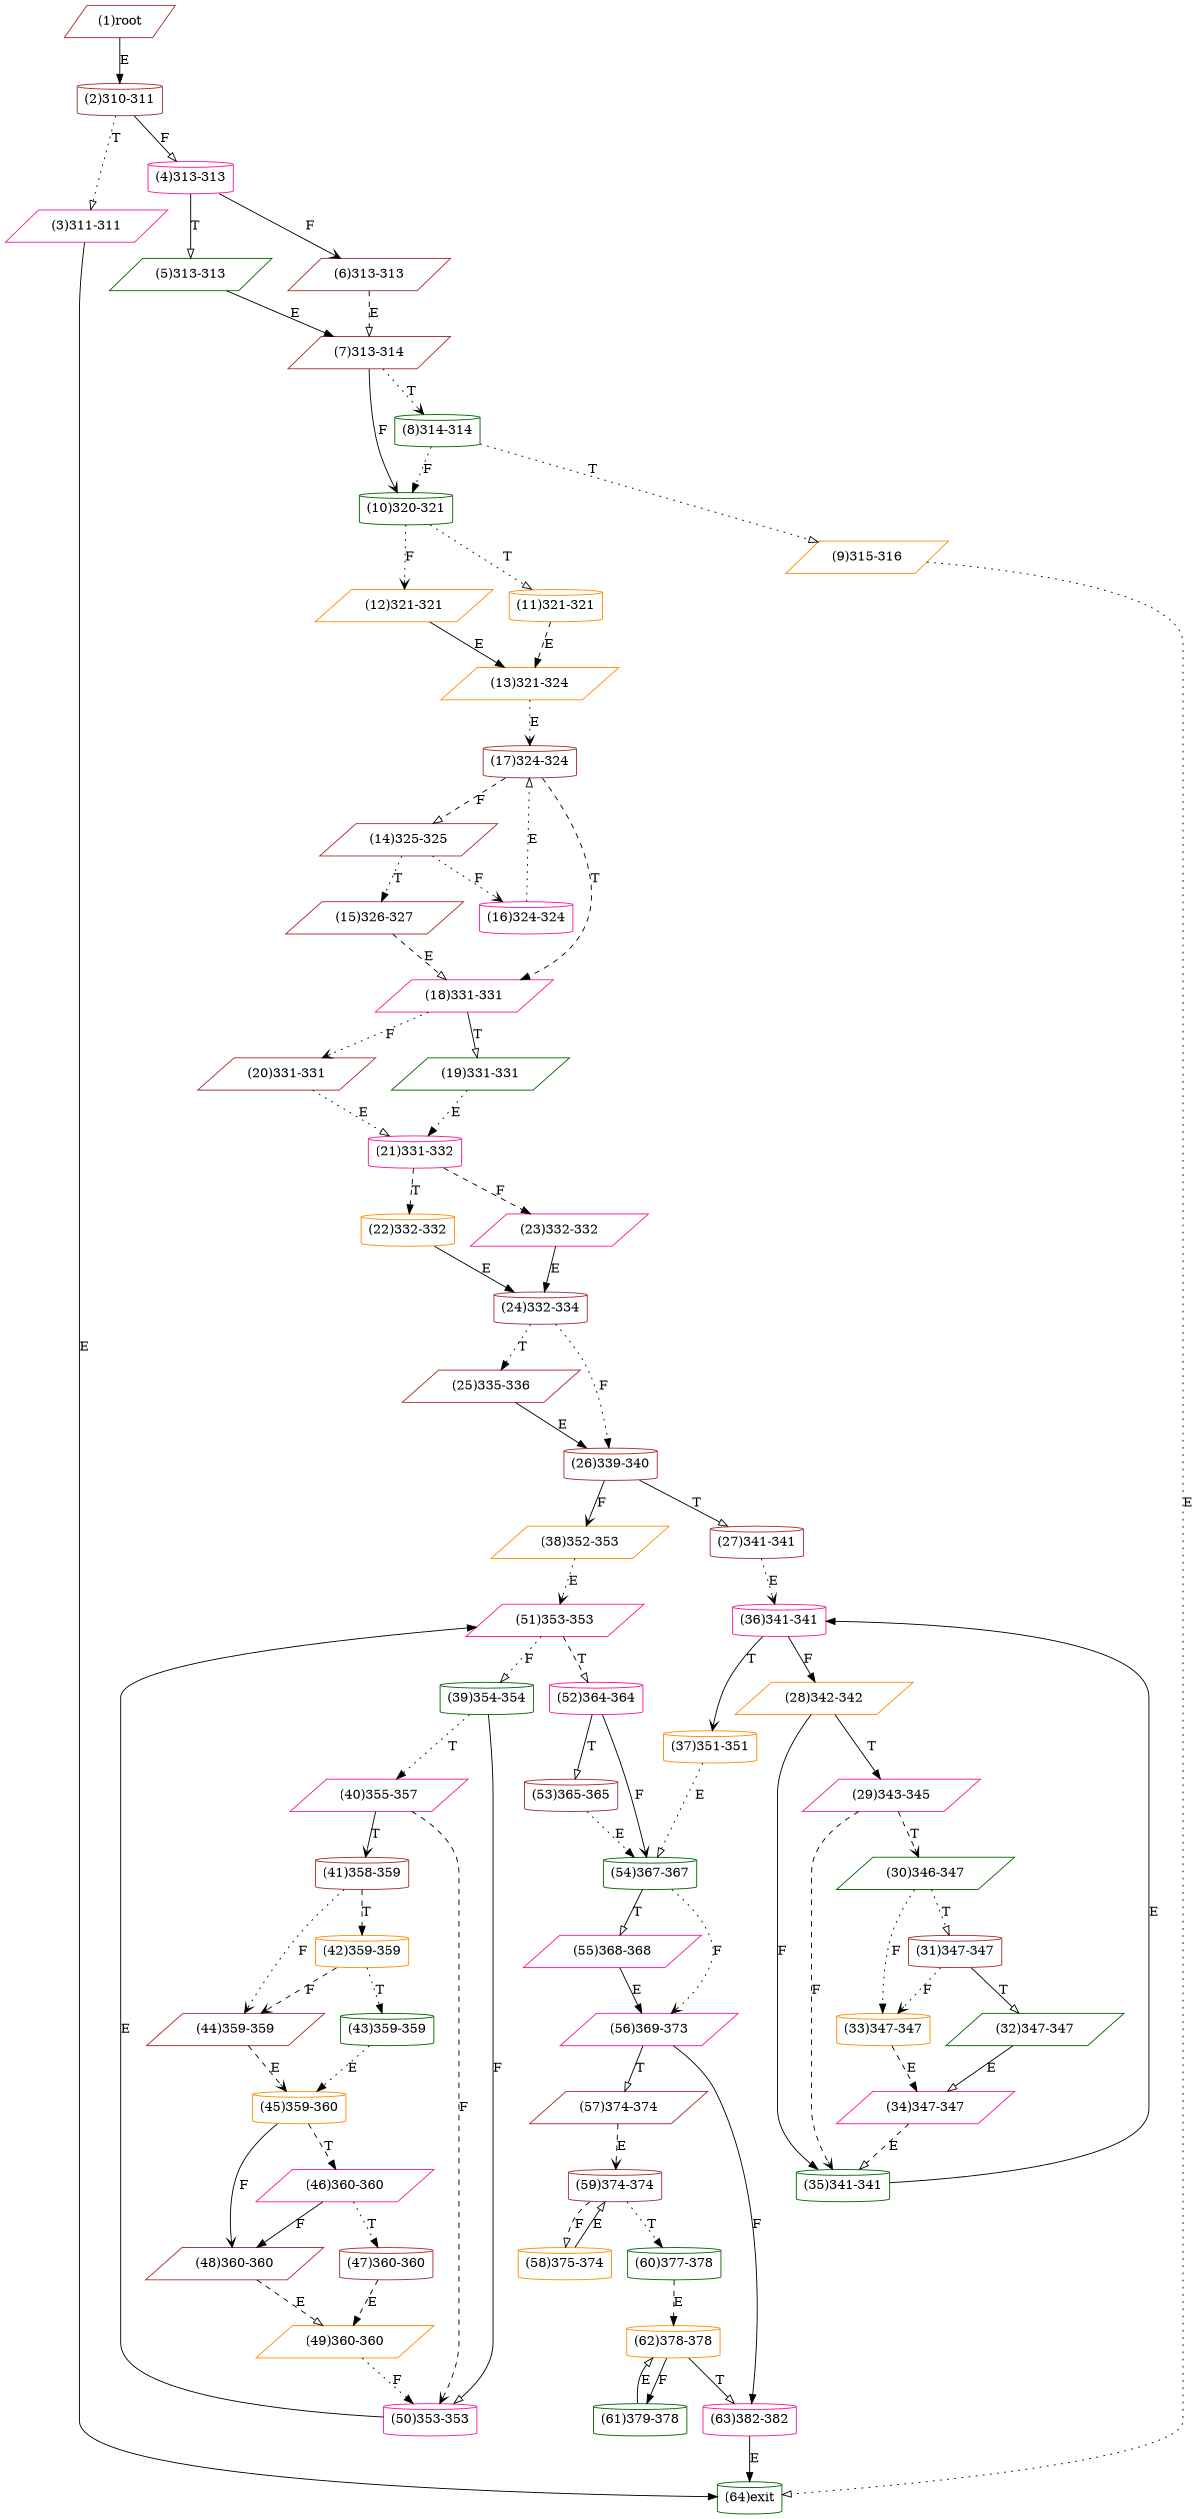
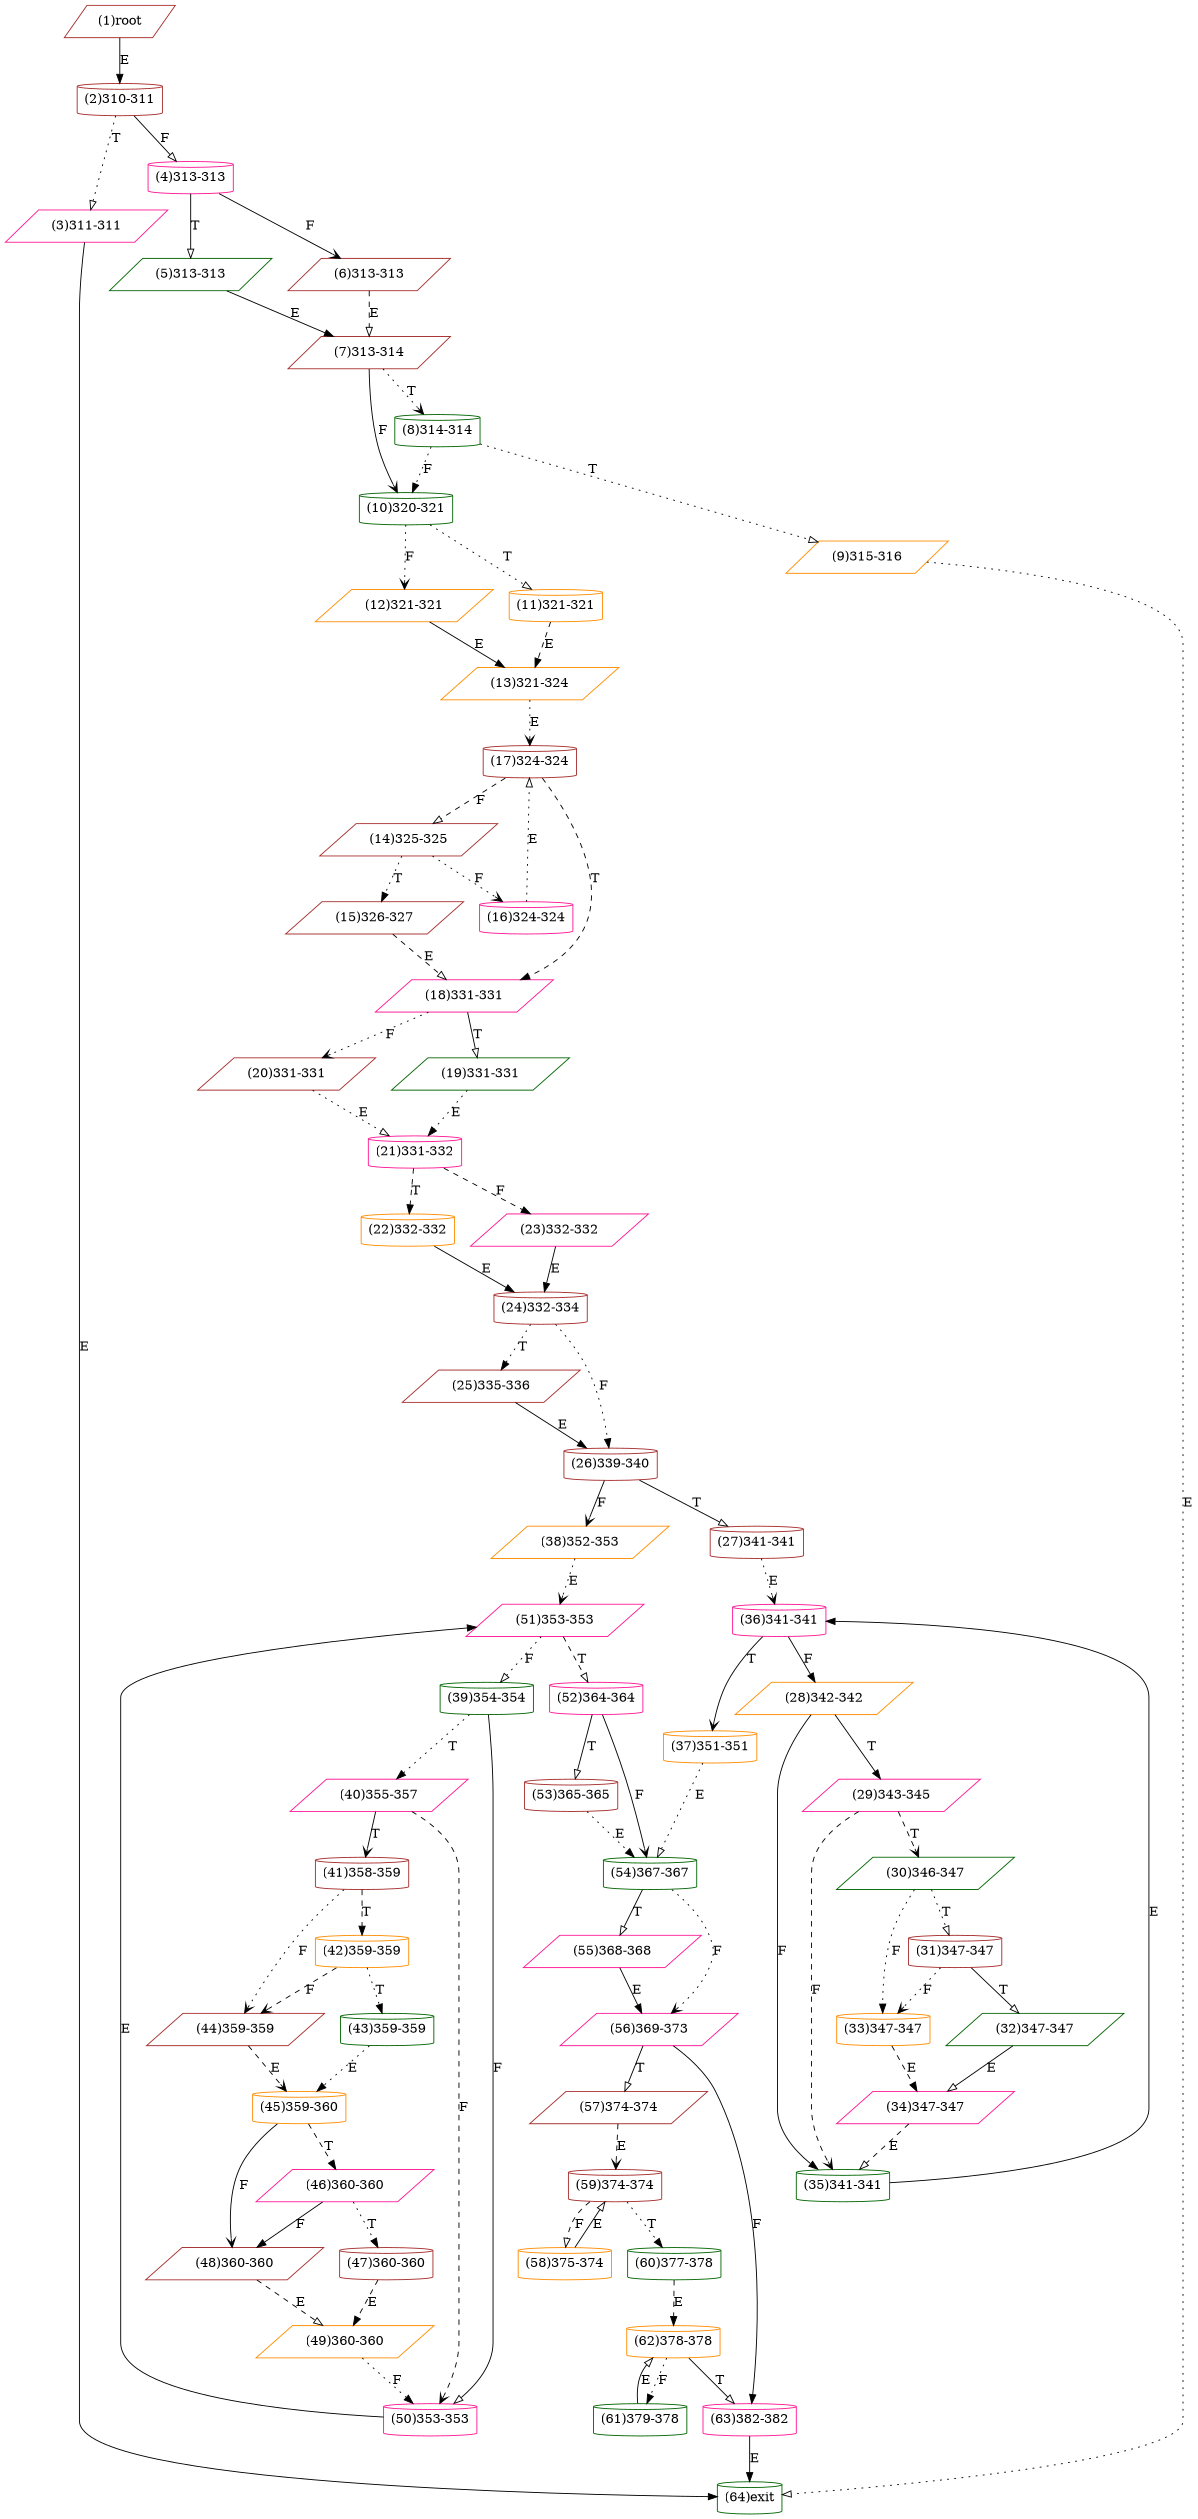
  digraph {
    node [color=brown shape=cylinder]
    edge [arrowhead=normal style=solid]
    n1 [label="(1)root" shape=parallelogram]
    n2 [label="(2)310-311"]
    n3 [color=deeppink label="(3)311-311" shape=parallelogram]
    n4 [color=deeppink label="(4)313-313"]
    n5 [color=darkgreen label="(64)exit"]
    n6 [color=darkgreen label="(5)313-313" shape=parallelogram]
    n7 [label="(6)313-313" shape=parallelogram]
    n8 [label="(7)313-314" shape=parallelogram]
    n9 [color=darkgreen label="(8)314-314"]
    n10 [color=darkgreen label="(10)320-321"]
    n11 [color=darkorange label="(9)315-316" shape=parallelogram]
    n12 [color=darkorange label="(11)321-321"]
    n13 [color=darkorange label="(12)321-321" shape=parallelogram]
    n14 [color=darkorange label="(13)321-324" shape=parallelogram]
    n15 [label="(17)324-324"]
    n16 [label="(14)325-325" shape=parallelogram]
    n17 [color=deeppink label="(18)331-331" shape=parallelogram]
    n18 [label="(15)326-327" shape=parallelogram]
    n19 [color=deeppink label="(16)324-324"]
    n20 [color=darkgreen label="(19)331-331" shape=parallelogram]
    n21 [label="(20)331-331" shape=parallelogram]
    n22 [color=deeppink label="(21)331-332"]
    n23 [color=deeppink label="(23)332-332" shape=parallelogram]
    n24 [color=darkorange label="(22)332-332"]
    n25 [label="(24)332-334"]
    n26 [label="(25)335-336" shape=parallelogram]
    n27 [label="(26)339-340"]
    n28 [label="(27)341-341"]
    n29 [color=darkorange label="(38)352-353" shape=parallelogram]
    n30 [color=deeppink label="(36)341-341"]
    n31 [color=darkorange label="(28)342-342" shape=parallelogram]
    n32 [color=darkorange label="(37)351-351"]
    n33 [color=deeppink label="(51)353-353" shape=parallelogram]
    n34 [color=deeppink label="(29)343-345" shape=parallelogram]
    n35 [color=darkgreen label="(30)346-347" shape=parallelogram]
    n36 [color=darkgreen label="(35)341-341"]
    n37 [label="(31)347-347"]
    n38 [color=darkorange label="(33)347-347"]
    n39 [color=darkgreen label="(32)347-347" shape=parallelogram]
    n40 [color=deeppink label="(34)347-347" shape=parallelogram]
    n41 [color=darkgreen label="(39)354-354"]
    n42 [color=deeppink label="(52)364-364"]
    n43 [color=deeppink label="(40)355-357" shape=parallelogram]
    n44 [color=deeppink label="(50)353-353"]
    n45 [label="(41)358-359"]
    n46 [color=darkgreen label="(54)367-367"]
    n47 [color=deeppink label="(55)368-368" shape=parallelogram]
    n48 [color=deeppink label="(56)369-373" shape=parallelogram]
    n49 [color=darkorange label="(42)359-359"]
    n50 [color=darkgreen label="(43)359-359"]
    n51 [label="(44)359-359" shape=parallelogram]
    n52 [color=darkorange label="(45)359-360"]
    n53 [color=deeppink label="(46)360-360" shape=parallelogram]
    n54 [label="(48)360-360" shape=parallelogram]
    n55 [label="(47)360-360"]
    n56 [color=darkorange label="(49)360-360" shape=parallelogram]
    n57 [label="(53)365-365"]
    n58 [label="(57)374-374" shape=parallelogram]
    n59 [color=deeppink label="(63)382-382"]
    n60 [label="(59)374-374"]
    n61 [color=darkorange label="(58)375-374"]
    n62 [color=darkgreen label="(60)377-378"]
    n63 [color=darkorange label="(62)378-378"]
    n64 [color=darkgreen label="(61)379-378"]
    n1 -> n2 [label=E]
    n2 -> n3 [arrowhead=onormal label=T style=dotted]
    n2 -> n4 [arrowhead=onormal label=F]
    n3 -> n5 [label=E]
    n4 -> n6 [arrowhead=onormal label=T]
    n4 -> n7 [arrowhead=vee label=F]
    n6 -> n8 [label=E]
    n7 -> n8 [arrowhead=onormal label=E style=dashed]
    n8 -> n9 [arrowhead=vee label=T style=dotted]
    n8 -> n10 [arrowhead=vee label=F]
    n9 -> n10 [label=F style=dotted]
    n9 -> n11 [arrowhead=onormal label=T style=dotted]
    n10 -> n12 [arrowhead=onormal label=T style=dotted]
    n10 -> n13 [arrowhead=vee label=F style=dotted]
    n11 -> n5 [arrowhead=onormal label=E style=dotted]
    n12 -> n14 [label=E style=dashed]
    n13 -> n14 [label=E]
    n14 -> n15 [arrowhead=vee label=E style=dotted]
    n15 -> n16 [arrowhead=onormal label=F style=dashed]
    n15 -> n17 [label=T style=dashed]
    n16 -> n18 [label=T style=dotted]
    n16 -> n19 [arrowhead=vee label=F style=dotted]
    n17 -> n20 [arrowhead=onormal label=T]
    n17 -> n21 [arrowhead=vee label=F style=dotted]
    n18 -> n17 [arrowhead=onormal label=E style=dashed]
    n19 -> n15 [arrowhead=onormal label=E style=dotted]
    n20 -> n22 [label=E style=dotted]
    n21 -> n22 [arrowhead=onormal label=E style=dotted]
    n22 -> n23 [label=F style=dashed]
    n22 -> n24 [label=T style=dashed]
    n23 -> n25 [label=E]
    n24 -> n25 [label=E]
    n25 -> n26 [label=T style=dotted]
    n25 -> n27 [label=F style=dotted]
    n26 -> n27 [label=E]
    n27 -> n28 [arrowhead=onormal label=T]
    n27 -> n29 [arrowhead=vee label=F]
    n28 -> n30 [arrowhead=vee label=E style=dotted]
    n29 -> n33 [arrowhead=vee label=E style=dotted]
    n30 -> n31 [label=F]
    n30 -> n32 [arrowhead=vee label=T]
    n31 -> n34 [label=T]
    n31 -> n36 [label=F]
    n32 -> n46 [arrowhead=onormal label=E style=dotted]
    n33 -> n41 [arrowhead=onormal label=F style=dotted]
    n33 -> n42 [arrowhead=onormal label=T style=dashed]
    n34 -> n35 [arrowhead=vee label=T style=dashed]
    n34 -> n36 [arrowhead=vee label=F style=dashed]
    n35 -> n37 [arrowhead=onormal label=T style=dotted]
    n35 -> n38 [label=F style=dotted]
    n36 -> n30 [label=E]
    n37 -> n38 [arrowhead=vee label=F style=dotted]
    n37 -> n39 [arrowhead=onormal label=T]
    n38 -> n40 [label=E style=dashed]
    n39 -> n40 [arrowhead=onormal label=E]
    n40 -> n36 [arrowhead=onormal label=E style=dashed]
    n41 -> n43 [label=T style=dotted]
    n41 -> n44 [arrowhead=onormal label=F]
    n42 -> n46 [arrowhead=vee label=F]
    n42 -> n57 [arrowhead=onormal label=T]
    n43 -> n44 [arrowhead=vee label=F style=dashed]
    n43 -> n45 [arrowhead=vee label=T]
    n44 -> n33 [label=E]
    n45 -> n49 [label=T style=dashed]
    n45 -> n51 [arrowhead=vee label=F style=dotted]
    n46 -> n47 [arrowhead=onormal label=T]
    n46 -> n48 [arrowhead=vee label=F style=dotted]
    n47 -> n48 [label=E]
    n48 -> n58 [arrowhead=onormal label=T]
    n48 -> n59 [label=F]
    n49 -> n50 [label=T style=dotted]
    n49 -> n51 [arrowhead=vee label=F style=dashed]
    n50 -> n52 [label=E style=dotted]
    n51 -> n52 [arrowhead=vee label=E style=dashed]
    n52 -> n53 [label=T style=dashed]
    n52 -> n54 [arrowhead=vee label=F]
    n53 -> n54 [label=F]
    n53 -> n55 [label=T style=dotted]
    n54 -> n56 [arrowhead=onormal label=E style=dashed]
    n55 -> n56 [label=E style=dashed]
    n56 -> n44 [label=F style=dotted]
    n57 -> n46 [label=E style=dotted]
    n58 -> n60 [arrowhead=vee label=E style=dashed]
    n59 -> n5 [label=E]
    n60 -> n61 [arrowhead=onormal label=F style=dashed]
    n60 -> n62 [label=T style=dotted]
    n61 -> n60 [arrowhead=onormal label=E]
    n62 -> n63 [label=E style=dashed]
    n63 -> n59 [arrowhead=onormal label=T]
-   n63 -> n64 [label=F]
+   n63 -> n64 [label=F style=dotted]
    n64 -> n63 [arrowhead=onormal label=E]
  }
